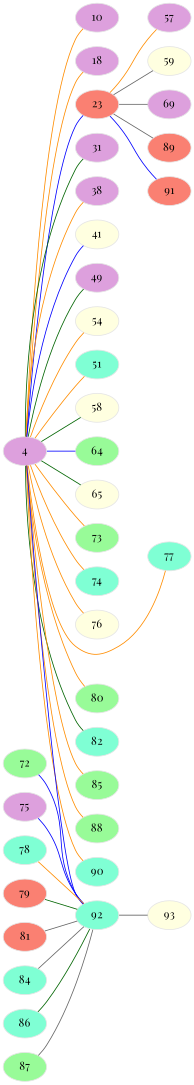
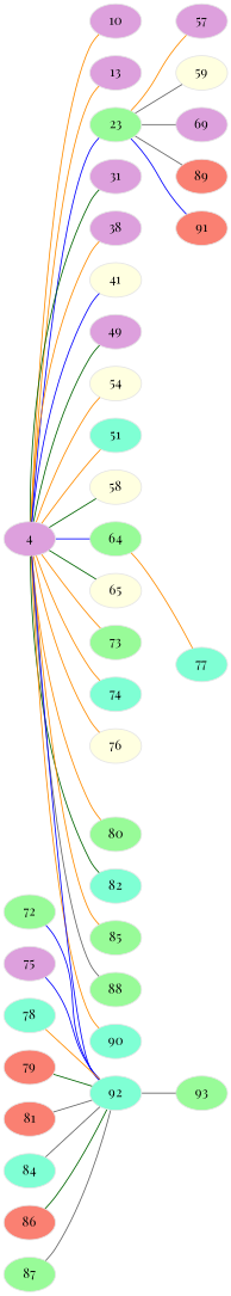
  graph {
    fontname="Playfair Display"
    rankdir=LR
    node [color=gray90 fillcolor=plum fontname="Playfair Display" style=filled]
    edge [color=darkorange fontname="Playfair Display"]
    4 [super="+1"]
    10
-   13 [label=18]
-   23 [fillcolor=salmon super="+20"]
+   13
+   23 [fillcolor=palegreen super="+20"]
    31 [super="+27"]
    38
    41 [fillcolor=lightyellow super="+40"]
    49
    54 [fillcolor=lightyellow]
    n10 [fillcolor=aquamarine label=51 super="+53"]
    58 [fillcolor=lightyellow super="+56"]
    64 [fillcolor=palegreen super="+8+33"]
    65 [fillcolor=lightyellow]
    73 [fillcolor=palegreen]
    74 [fillcolor=aquamarine]
    76 [fillcolor=lightyellow super="+60"]
    77 [fillcolor=aquamarine super="+61"]
    80 [fillcolor=palegreen]
    82 [fillcolor=aquamarine]
    85 [fillcolor=palegreen super="+83"]
    88 [fillcolor=palegreen]
    90 [fillcolor=aquamarine]
    92 [fillcolor=aquamarine super="+43+32+70+29+30+34+47+36+37+39+45+51+63+66+67"]
    57
    59 [fillcolor=lightyellow]
    69 [super="+50"]
    89 [fillcolor=salmon]
    91 [fillcolor=salmon super="+44"]
-   93 [fillcolor=lightyellow]
+   93 [fillcolor=palegreen]
    72 [fillcolor=palegreen]
    75 [super="+52+68+71"]
    78 [fillcolor=aquamarine]
    79 [fillcolor=salmon]
    81 [fillcolor=salmon]
    84 [fillcolor=aquamarine]
-   86 [fillcolor=aquamarine]
+   86 [fillcolor=salmon]
    87 [fillcolor=palegreen]
    4 -- 10
    4 -- 13
    4 -- 23 [color=blue weight=2]
    4 -- 31 [color=darkgreen]
    4 -- 38
    4 -- 41 [color=blue weight=2]
    4 -- 49 [color=darkgreen]
    4 -- 54
    4 -- n10
    4 -- 58 [color=darkgreen]
    4 -- 64 [color=blue]
    4 -- 65 [color=darkgreen]
    4 -- 73
    4 -- 74
    4 -- 76
-   4 -- 77
+   64 -- 77
    4 -- 80
    4 -- 82 [color=darkgreen]
    4 -- 85
-   4 -- 88
+   4 -- 88 [color=gray40]
    4 -- 90
    4 -- 92 [color=blue weight=2]
    23 -- 57
    23 -- 59 [color=gray40]
    23 -- 69 [color=gray40]
    23 -- 89 [color=gray40]
    23 -- 91 [color=blue]
    92 -- 93 [color=gray40]
    72 -- 92 [color=blue]
    75 -- 92 [color=blue]
    78 -- 92
    79 -- 92 [color=darkgreen]
    81 -- 92 [color=gray40]
    84 -- 92 [color=gray40]
    86 -- 92 [color=darkgreen]
    87 -- 92 [color=gray40]
  }
